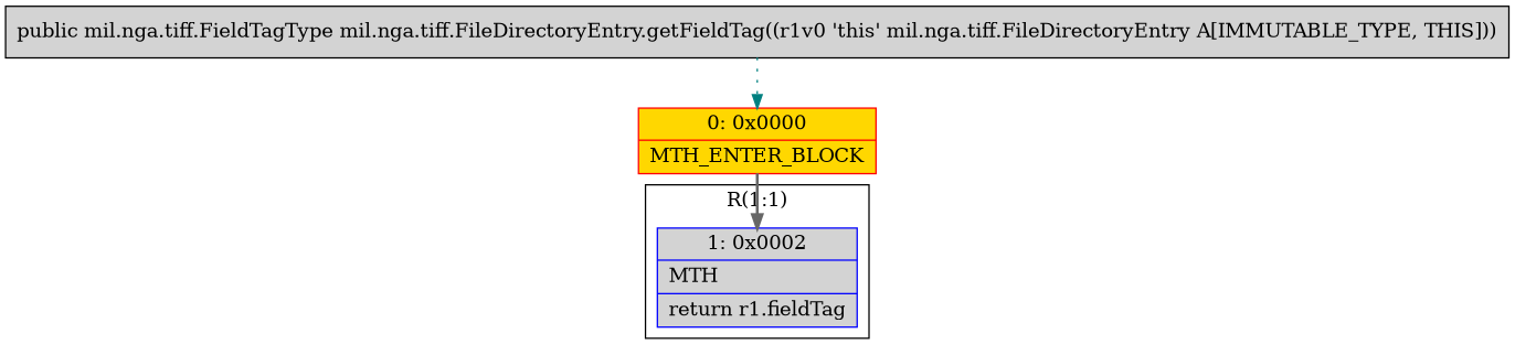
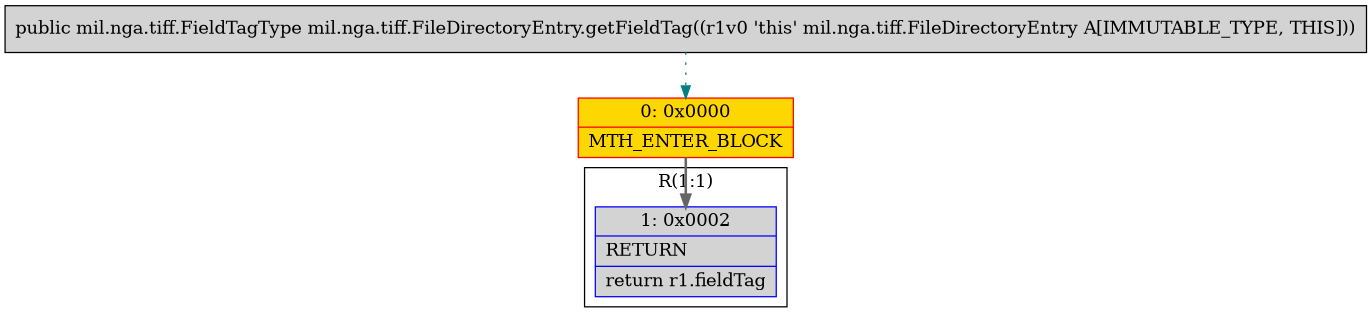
  digraph {
    node [shape=record style=filled fillcolor=lightgrey]
-   n1 [color=blue label="{1\:\ 0x0002|MTH\l|return r1.fieldTag\l}"]
+   n1 [color=blue label="{1\:\ 0x0002|RETURN\l|return r1.fieldTag\l}"]
    n2 [color=red label="{0\:\ 0x0000|MTH_ENTER_BLOCK\l}" fillcolor=gold]
    n3 [label="{public mil.nga.tiff.FieldTagType mil.nga.tiff.FileDirectoryEntry.getFieldTag((r1v0 'this' mil.nga.tiff.FileDirectoryEntry A[IMMUTABLE_TYPE, THIS])) }"]
    subgraph cluster_1 {
      label="R(1:1)"
      n1
    }
    n2 -> n1 [color=gray40 style=bold]
    n3 -> n2 [color=teal style=dotted]
  }
